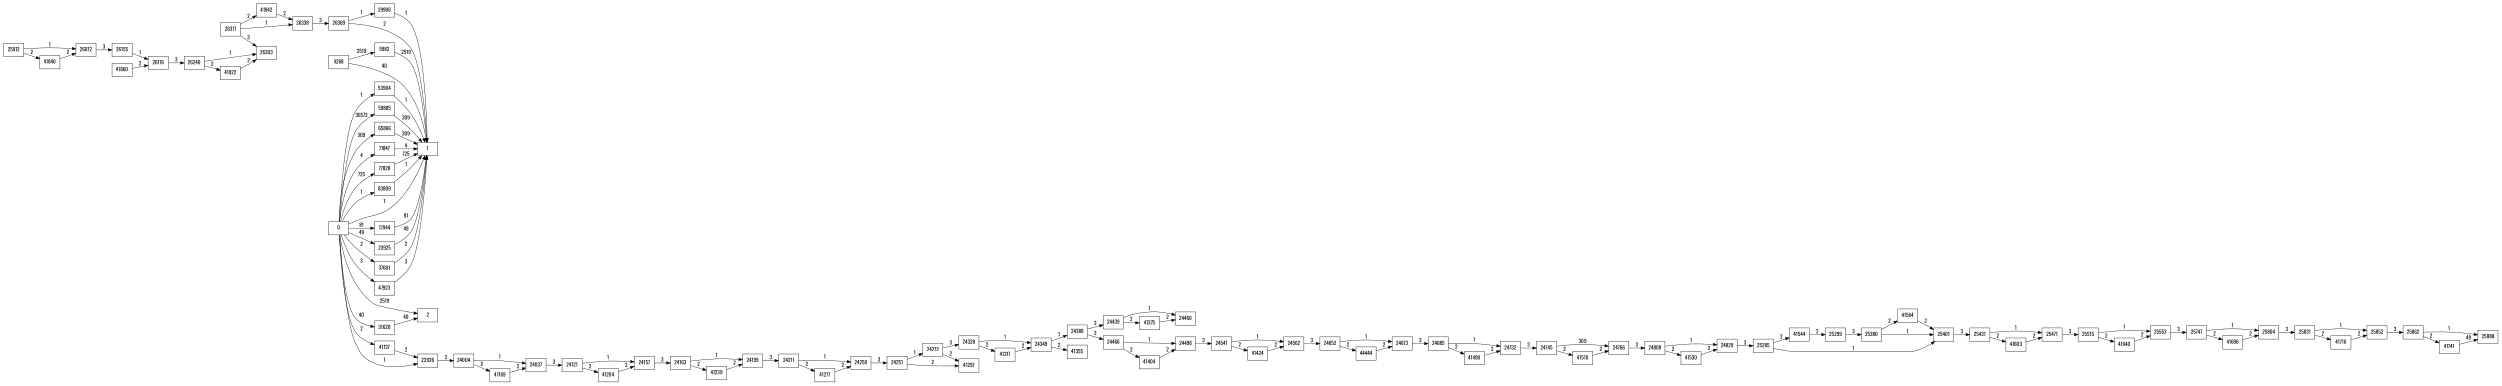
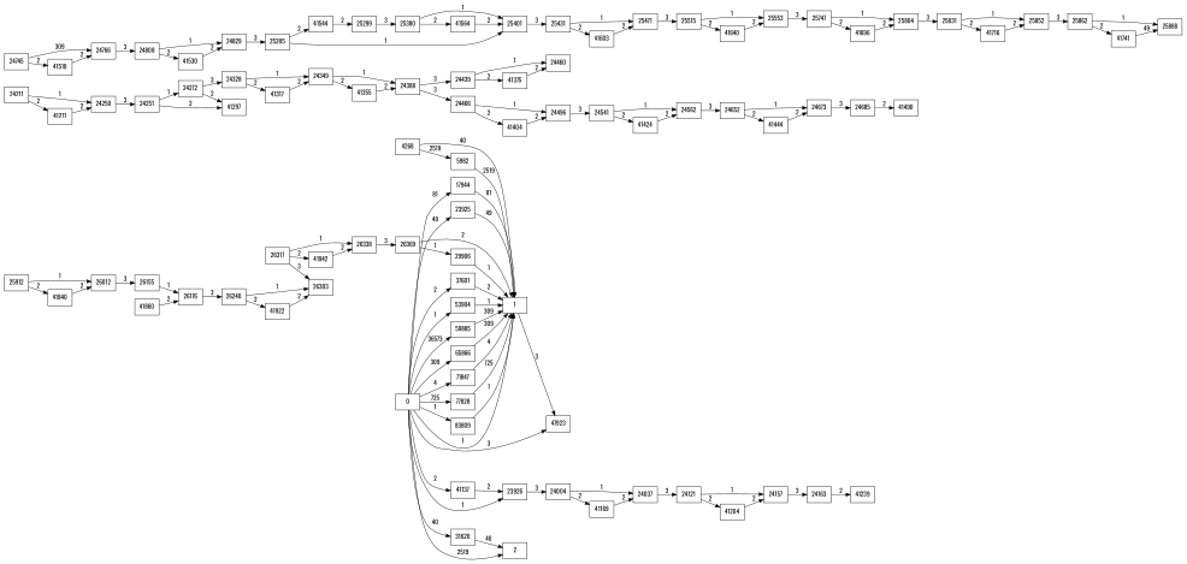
  digraph {
    fontname=Oswald
    rankdir=LR
    node [fontname=Oswald shape=rectangle]
    edge [fontname=Oswald]
    4268
    1
    5982
    17944
    23925
    23926
    24004
    24037
    41169
    24121
    24157
    41204
    24163
-   24199
    41239
    24211
    24250
    41277
    24251
    24272
    41297
    24328
    24349
    41317
    24388
    41355
    24439
    24466
    24460
    41375
    24496
    41404
    24541
    24562
    41424
    24652
    24673
-   41444 [label=44444]
+   41444
    24685
-   24732
    41490
    24745
    24766
    41510
    24808
    24829
    41530
    25285
    41544
    25401
    25299
    25380
    41564
    25431
    25471
    41603
    25515
    25553
    41640
    25747
    25804
    41696
    25831
    25852
    41716
    25862
    25888
    41741
    25912
    26012
    41840
    26155
    26176
    26240
    41860
    26303
    41922
    26317
    26338
    41942
    26369
    29906
    31620
    2
    37601
    41137
    47923
    53904
    59885
    65866
    71847
    77828
    83809
    0
    4268 -> 1 [label=40]
    4268 -> 5982 [label=2519]
    5982 -> 1 [label=2519]
    17944 -> 1 [label=81]
    23925 -> 1 [label=49]
    23926 -> 24004 [label=3]
    24004 -> 24037 [label=1]
    24004 -> 41169 [label=2]
    24037 -> 24121 [label=3]
    41169 -> 24037 [label=2]
    24121 -> 24157 [label=1]
    24121 -> 41204 [label=2]
    24157 -> 24163 [label=3]
    41204 -> 24157 [label=2]
-   24163 -> 24199 [label=1]
    24163 -> 41239 [label=2]
-   24199 -> 24211 [label=3]
-   41239 -> 24199 [label=2]
    24211 -> 24250 [label=1]
    24211 -> 41277 [label=2]
    24250 -> 24251 [label=3]
    41277 -> 24250 [label=2]
    24251 -> 24272 [label=1]
    24251 -> 41297 [label=2]
    24272 -> 41297 [label=2]
    24272 -> 24328 [label=3]
    24328 -> 24349 [label=1]
    24328 -> 41317 [label=2]
    24349 -> 24388 [label=1]
    24349 -> 41355 [label=2]
    41317 -> 24349 [label=2]
    24388 -> 24439 [label=3]
    24388 -> 24466 [label=3]
+   41355 -> 24388 [label=2]
    24439 -> 24460 [label=1]
    24439 -> 41375 [label=2]
    24466 -> 24496 [label=1]
    24466 -> 41404 [label=2]
    41375 -> 24460 [label=2]
    24496 -> 24541 [label=3]
    41404 -> 24496 [label=2]
    24541 -> 24562 [label=1]
    24541 -> 41424 [label=2]
    24562 -> 24652 [label=3]
    41424 -> 24562 [label=2]
    24652 -> 24673 [label=1]
    24652 -> 41444 [label=2]
    24673 -> 24685 [label=3]
    41444 -> 24673 [label=2]
-   24685 -> 24732 [label=1]
    24685 -> 41490 [label=2]
-   24732 -> 24745 [label=3]
-   41490 -> 24732 [label=2]
    24745 -> 24766 [label=309]
    24745 -> 41510 [label=2]
    24766 -> 24808 [label=3]
    41510 -> 24766 [label=2]
    24808 -> 24829 [label=1]
    24808 -> 41530 [label=2]
    24829 -> 25285 [label=3]
    41530 -> 24829 [label=2]
    25285 -> 41544 [label=2]
    25285 -> 25401 [label=1]
    41544 -> 25299 [label=2]
    25401 -> 25431 [label=3]
    25299 -> 25380 [label=3]
    25380 -> 25401 [label=1]
    25380 -> 41564 [label=2]
    41564 -> 25401 [label=2]
    25431 -> 25471 [label=1]
    25431 -> 41603 [label=2]
    25471 -> 25515 [label=3]
    41603 -> 25471 [label=2]
    25515 -> 25553 [label=1]
    25515 -> 41640 [label=2]
    25553 -> 25747 [label=3]
    41640 -> 25553 [label=2]
    25747 -> 25804 [label=1]
    25747 -> 41696 [label=2]
    25804 -> 25831 [label=3]
    41696 -> 25804 [label=2]
    25831 -> 25852 [label=1]
    25831 -> 41716 [label=2]
    25852 -> 25862 [label=3]
    41716 -> 25852 [label=2]
    25862 -> 25888 [label=1]
    25862 -> 41741 [label=2]
    41741 -> 25888 [label=49]
    25912 -> 26012 [label=1]
    25912 -> 41840 [label=2]
    26012 -> 26155 [label=3]
    41840 -> 26012 [label=2]
    26155 -> 26176 [label=1]
    26176 -> 26240 [label=3]
    26240 -> 26303 [label=1]
    26240 -> 41922 [label=2]
    41860 -> 26176 [label=2]
    41922 -> 26303 [label=2]
    26317 -> 26303 [label=3]
    26317 -> 26338 [label=1]
    26317 -> 41942 [label=2]
    26338 -> 26369 [label=3]
    41942 -> 26338 [label=2]
    26369 -> 1 [label=2]
    26369 -> 29906 [label=1]
    29906 -> 1 [label=1]
    31620 -> 2 [label=40]
    37601 -> 1 [label=2]
    41137 -> 23926 [label=2]
-   47923 -> 1 [label=3]
+   1 -> 47923 [label=3]
    53904 -> 1 [label=1]
    59885 -> 1 [label=309]
    65866 -> 1 [label=309]
    71847 -> 1 [label=4]
    77828 -> 1 [label=725]
    83809 -> 1 [label=1]
    0 -> 1 [label=1]
    0 -> 17944 [label=81]
    0 -> 23925 [label=49]
    0 -> 23926 [label=1]
    0 -> 31620 [label=40]
    0 -> 2 [label=2519]
    0 -> 37601 [label=2]
    0 -> 41137 [label=2]
    0 -> 47923 [label=3]
    0 -> 53904 [label=1]
    0 -> 59885 [label=36573]
    0 -> 65866 [label=309]
    0 -> 71847 [label=4]
    0 -> 77828 [label=725]
    0 -> 83809 [label=1]
  }
